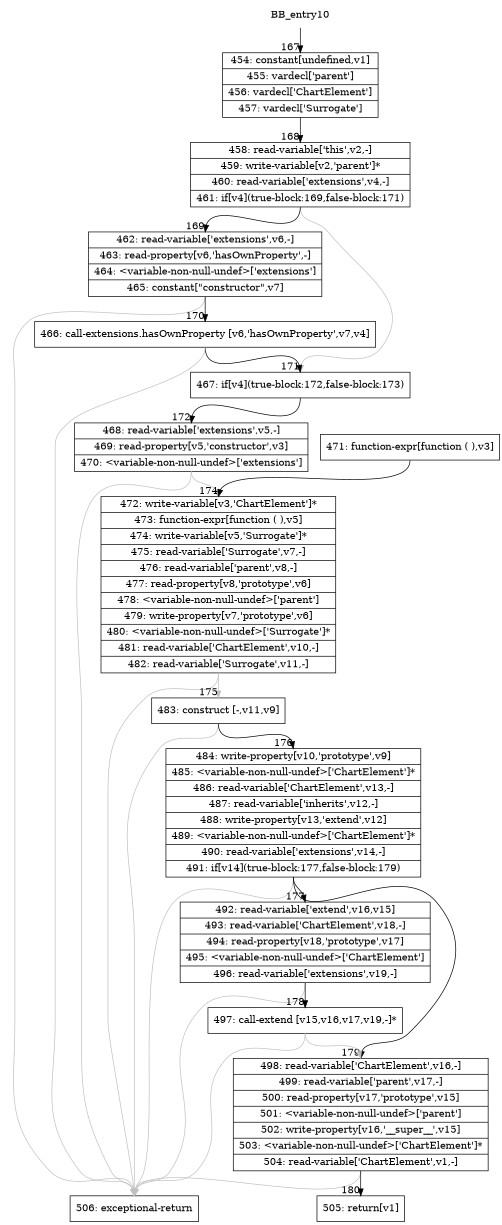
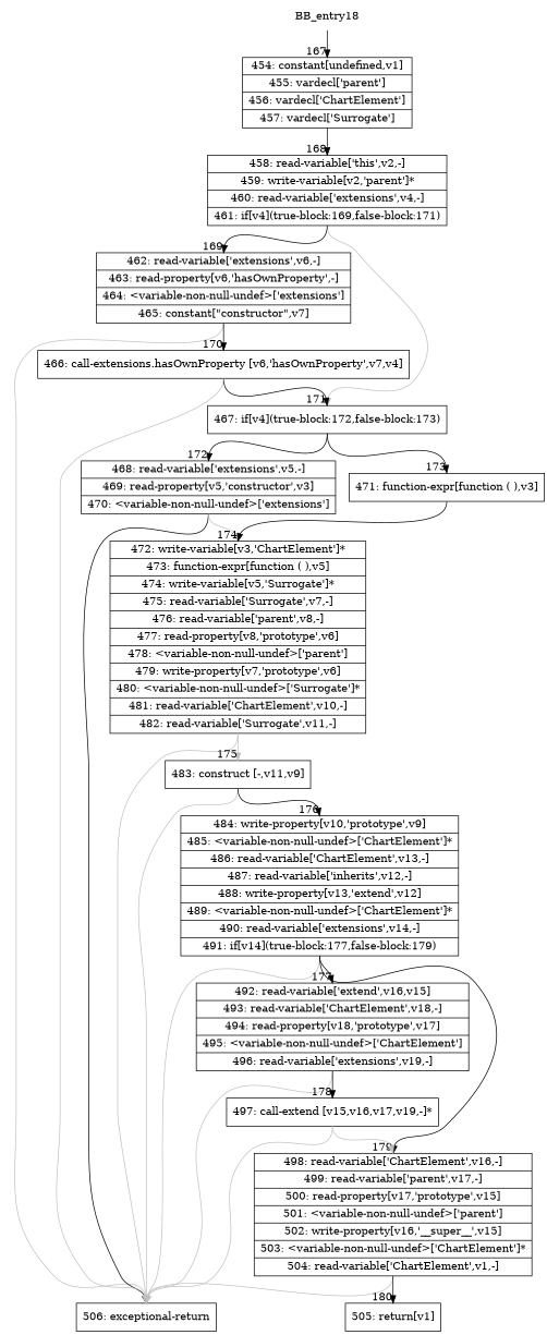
  digraph {
    rankdir=TD
    node [shape=record]
    edge [headport=n tailport=s]
-   BB_entry18 [shape=none label=BB_entry10]
+   BB_entry18 [shape=none]
    n2 [label="{454: constant[undefined,v1]|455: vardecl['parent']|456: vardecl['ChartElement']|457: vardecl['Surrogate']}"]
    n3 [label="{458: read-variable['this',v2,-]|459: write-variable[v2,'parent']*|460: read-variable['extensions',v4,-]|461: if[v4](true-block:169,false-block:171)}"]
    n4 [label="{467: if[v4](true-block:172,false-block:173)}"]
    n5 [label="{462: read-variable['extensions',v6,-]|463: read-property[v6,'hasOwnProperty',-]|464: \<variable-non-null-undef\>['extensions']|465: constant[\"constructor\",v7]}"]
    n6 [label="{468: read-variable['extensions',v5,-]|469: read-property[v5,'constructor',v3]|470: \<variable-non-null-undef\>['extensions']}"]
    n7 [label="{471: function-expr[function ( ),v3]}"]
    n8 [label="{506: exceptional-return}"]
    n9 [label="{466: call-extensions.hasOwnProperty [v6,'hasOwnProperty',v7,v4]}"]
    n10 [label="{472: write-variable[v3,'ChartElement']*|473: function-expr[function ( ),v5]|474: write-variable[v5,'Surrogate']*|475: read-variable['Surrogate',v7,-]|476: read-variable['parent',v8,-]|477: read-property[v8,'prototype',v6]|478: \<variable-non-null-undef\>['parent']|479: write-property[v7,'prototype',v6]|480: \<variable-non-null-undef\>['Surrogate']*|481: read-variable['ChartElement',v10,-]|482: read-variable['Surrogate',v11,-]}"]
    n11 [label="{483: construct [-,v11,v9]}"]
    n12 [label="{484: write-property[v10,'prototype',v9]|485: \<variable-non-null-undef\>['ChartElement']*|486: read-variable['ChartElement',v13,-]|487: read-variable['inherits',v12,-]|488: write-property[v13,'extend',v12]|489: \<variable-non-null-undef\>['ChartElement']*|490: read-variable['extensions',v14,-]|491: if[v14](true-block:177,false-block:179)}"]
    n13 [label="{492: read-variable['extend',v16,v15]|493: read-variable['ChartElement',v18,-]|494: read-property[v18,'prototype',v17]|495: \<variable-non-null-undef\>['ChartElement']|496: read-variable['extensions',v19,-]}"]
    n14 [label="{498: read-variable['ChartElement',v16,-]|499: read-variable['parent',v17,-]|500: read-property[v17,'prototype',v15]|501: \<variable-non-null-undef\>['parent']|502: write-property[v16,'__super__',v15]|503: \<variable-non-null-undef\>['ChartElement']*|504: read-variable['ChartElement',v1,-]}"]
    n15 [label="{497: call-extend [v15,v16,v17,v19,-]*}"]
    n16 [label="{505: return[v1]}"]
    BB_entry18 -> n2 [headlabel="    167"]
    n2 -> n3 [headlabel="      168"]
    n3 -> n4 [color=gray headlabel="      171"]
    n3 -> n5 [headlabel="      169"]
    n4 -> n6 [headlabel="      172"]
+   n4 -> n7 [headlabel="      173"]
    n5 -> n8 [color=gray]
    n5 -> n9 [headlabel="      170"]
-   n6 -> n8 [color=gray]
+   n6 -> n8 [color=black]
    n6 -> n10 [color=gray headlabel="      174"]
    n7 -> n10
    n9 -> n4
    n9 -> n8 [color=gray]
    n10 -> n8 [color=gray]
    n10 -> n11 [color=gray headlabel="      175"]
    n11 -> n8 [color=gray]
    n11 -> n12 [headlabel="      176"]
    n12 -> n8 [color=gray]
    n12 -> n13 [headlabel="      177"]
    n12 -> n14 [headlabel="      179"]
    n13 -> n8 [color=gray]
    n13 -> n15 [headlabel="      178"]
    n14 -> n8 [color=gray]
    n14 -> n16 [headlabel="      180"]
    n15 -> n8 [color=gray]
    n15 -> n14 [color=gray]
  }
